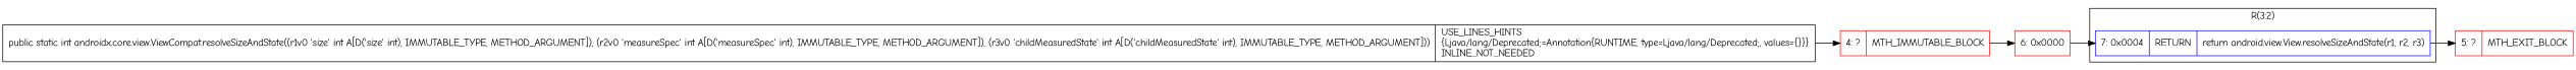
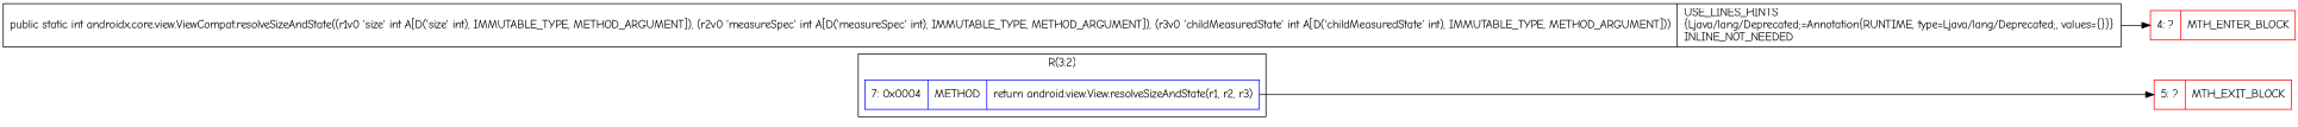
  digraph {
    fontname="Comic Neue"
    rankdir=LR
    node [color=red fontname="Comic Neue" shape=record]
    edge [fontname="Comic Neue"]
-   n1 [color=blue label="{7\:\ 0x0004|RETURN\l|return android.view.View.resolveSizeAndState(r1, r2, r3)\l}"]
+   n1 [color=blue label="{7\:\ 0x0004|METHOD\l|return android.view.View.resolveSizeAndState(r1, r2, r3)\l}"]
    n2 [label="{5\:\ ?|MTH_EXIT_BLOCK\l}"]
-   n3 [label="{4\:\ ?|MTH_IMMUTABLE_BLOCK\l}"]
-   n4 [label="{6\:\ 0x0000}"]
+   n3 [label="{4\:\ ?|MTH_ENTER_BLOCK\l}"]
    n5 [label="{public static int androidx.core.view.ViewCompat.resolveSizeAndState((r1v0 'size' int A[D('size' int), IMMUTABLE_TYPE, METHOD_ARGUMENT]), (r2v0 'measureSpec' int A[D('measureSpec' int), IMMUTABLE_TYPE, METHOD_ARGUMENT]), (r3v0 'childMeasuredState' int A[D('childMeasuredState' int), IMMUTABLE_TYPE, METHOD_ARGUMENT]))  | USE_LINES_HINTS\l\{Ljava\/lang\/Deprecated;=Annotation\{RUNTIME, type=Ljava\/lang\/Deprecated;, values=\{\}\}\}\lINLINE_NOT_NEEDED\l}" color=""]
    subgraph cluster_1 {
      label="R(3:2)"
      n1
    }
    n1 -> n2
-   n3 -> n4
-   n4 -> n1
    n5 -> n3
  }
